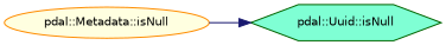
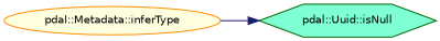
  digraph {
    rankdir=LR
    node [fontname=Helvetica fontsize=10 style=filled]
-   n1 [color=darkorange fillcolor=lightyellow fontcolor=black height=0.2 label="pdal::Metadata::isNull" shape=ellipse width=0.4]
+   n1 [color=darkorange fillcolor=lightyellow fontcolor=black height=0.2 label="pdal::Metadata::inferType" shape=ellipse width=0.4]
    n2 [color=darkgreen fillcolor=aquamarine height=0.2 label="pdal::Uuid::isNull" shape=hexagon width=0.4]
    n1 -> n2 [color=midnightblue fontname=Helvetica fontsize=10 labelfontname=Helvetica labelfontsize=10 style=solid]
  }
